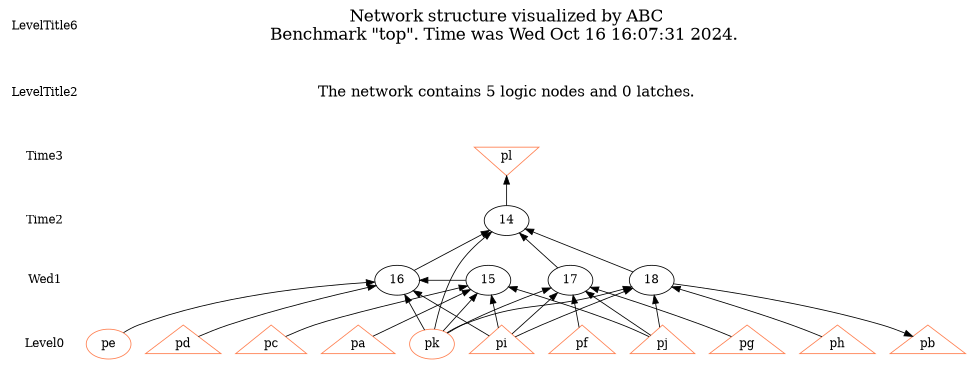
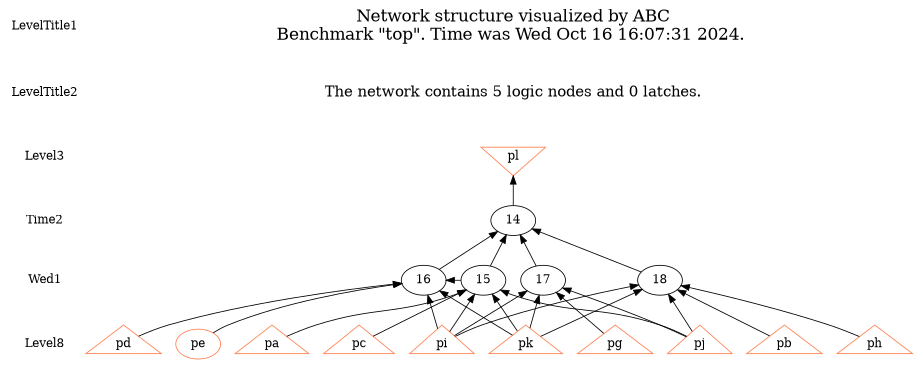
  digraph {
    node [shape=triangle]
    edge [dir=back style=solid]
-   LevelTitle1 [shape=plaintext label=LevelTitle6]
+   LevelTitle1 [shape=plaintext]
    LevelTitle2 [shape=plaintext]
-   Level3 [shape=plaintext label=Time3]
+   Level3 [shape=plaintext]
    n4 [label=Time2 shape=plaintext]
    n5 [label=Wed1 shape=plaintext]
-   Level0 [shape=plaintext]
+   Level0 [shape=plaintext label=Level8]
    n7 [fontname="Times-Roman" fontsize=20 label="Network structure visualized by ABC\nBenchmark \"top\". Time was Wed Oct 16 16:07:31 2024. " shape=plaintext]
    n8 [fontname="Times-Roman" fontsize=18 label="The network contains 5 logic nodes and 0 latches.\n" shape=plaintext]
    n9 [color=coral fillcolor=coral label=pl shape=invtriangle]
    n10 [label="14\n" shape=ellipse]
    n11 [label="15\n" shape=ellipse]
    n12 [label="16\n" shape=ellipse]
    n13 [label="17\n" shape=ellipse]
    n14 [label="18\n" shape=ellipse]
    n15 [color=coral fillcolor=coral label=pa]
    n16 [color=coral fillcolor=coral label=pb]
    n17 [color=coral fillcolor=coral label=pc]
    n18 [color=coral fillcolor=coral label=pd]
    n19 [color=coral fillcolor=coral label=pe shape=ellipse]
-   n20 [color=coral fillcolor=coral label=pf]
    n21 [color=coral fillcolor=coral label=pg]
    n22 [color=coral fillcolor=coral label=ph]
    n23 [color=coral fillcolor=coral label=pi]
    n24 [color=coral fillcolor=coral label=pj]
-   n25 [color=coral fillcolor=coral label=pk shape=ellipse]
+   n25 [color=coral fillcolor=coral label=pk]
    subgraph sub_1 {
      LevelTitle1
      LevelTitle2
      Level3
      n4
      n5
      Level0
    }
    subgraph sub_2 {
      rank=same
      LevelTitle1
      n7
    }
    subgraph sub_3 {
      rank=same
      LevelTitle2
      n8
    }
    subgraph sub_4 {
      rank=same
      Level3
      n9
    }
    subgraph sub_5 {
      rank=same
      n4
      n10
    }
    subgraph sub_6 {
      rank=same
      n5
      n11
      n12
      n13
      n14
    }
    subgraph sub_7 {
      rank=same
      Level0
      n15
      n16
      n17
      n18
      n19
-     n20
      n21
      n22
      n23
      n24
      n25
    }
    LevelTitle1 -> LevelTitle2 [style=invis]
    LevelTitle2 -> Level3 [style=invis]
    Level3 -> n4 [style=invis]
    n4 -> n5 [style=invis]
    n5 -> Level0 [style=invis]
    n7 -> n8 [style=invis]
    n8 -> n9 [style=invis]
    n9 -> n10
-   n10 -> n25
+   n10 -> n11
    n10 -> n12
    n10 -> n13
    n10 -> n14
    n11 -> n15
    n11 -> n17
    n11 -> n23
    n11 -> n24
    n11 -> n25
    n12 -> n11
    n12 -> n18
    n12 -> n19
    n12 -> n23
    n12 -> n25
-   n13 -> n20
    n13 -> n21
    n13 -> n23
    n13 -> n24
    n13 -> n25
-   n16 -> n14
+   n14 -> n16
    n14 -> n22
    n14 -> n23
    n14 -> n24
    n14 -> n25
  }
